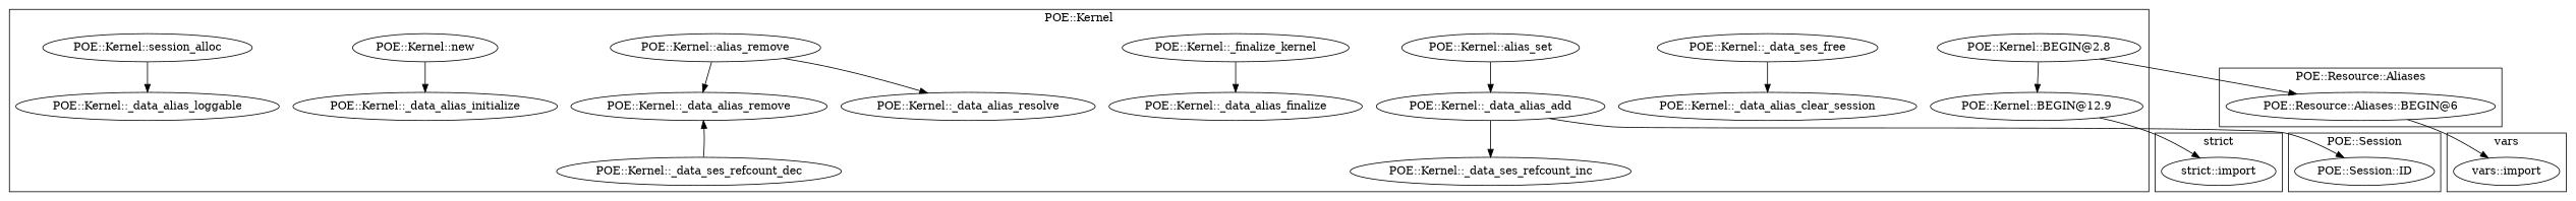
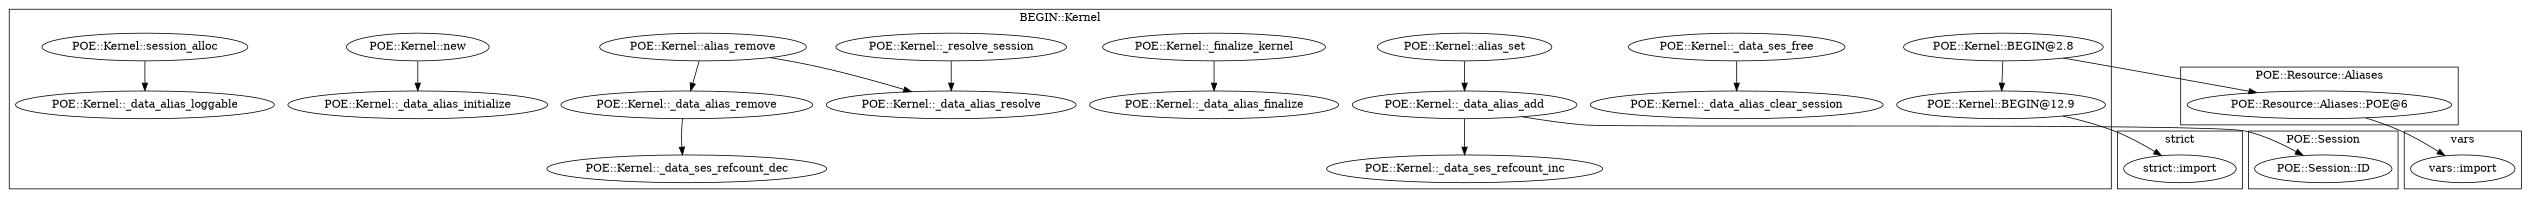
  digraph {
    "POE::Kernel::_data_ses_free"
    "POE::Kernel::_data_alias_remove"
    "POE::Kernel::_data_ses_refcount_dec"
    "POE::Kernel::BEGIN@12.9"
    "POE::Kernel::_data_alias_loggable"
    "POE::Kernel::_data_alias_clear_session"
    "POE::Kernel::alias_set"
    "POE::Kernel::_data_alias_resolve"
    "POE::Kernel::alias_remove"
    "POE::Kernel::_data_alias_initialize"
    "POE::Kernel::_data_alias_add"
    "POE::Kernel::_finalize_kernel"
    "POE::Kernel::_data_ses_refcount_inc"
+   "POE::Kernel::_resolve_session"
    "POE::Kernel::new"
    "POE::Kernel::_data_alias_finalize"
    "POE::Kernel::BEGIN@2.8"
    "POE::Kernel::session_alloc"
    "vars::import"
    "strict::import"
-   "POE::Resource::Aliases::BEGIN@6"
+   "POE::Resource::Aliases::BEGIN@6" [label="POE::Resource::Aliases::POE@6"]
    "POE::Session::ID"
    subgraph cluster_1 {
-     label="POE::Kernel"
+     label="BEGIN::Kernel"
      "POE::Kernel::_data_ses_free"
      "POE::Kernel::_data_alias_remove"
      "POE::Kernel::_data_ses_refcount_dec"
      "POE::Kernel::BEGIN@12.9"
      "POE::Kernel::_data_alias_loggable"
      "POE::Kernel::_data_alias_clear_session"
      "POE::Kernel::alias_set"
      "POE::Kernel::_data_alias_resolve"
      "POE::Kernel::alias_remove"
      "POE::Kernel::_data_alias_initialize"
      "POE::Kernel::_data_alias_add"
      "POE::Kernel::_finalize_kernel"
      "POE::Kernel::_data_ses_refcount_inc"
+     "POE::Kernel::_resolve_session"
      "POE::Kernel::new"
      "POE::Kernel::_data_alias_finalize"
      "POE::Kernel::BEGIN@2.8"
      "POE::Kernel::session_alloc"
    }
    subgraph cluster_2 {
      label=vars
      "vars::import"
    }
    subgraph cluster_3 {
      label="strict"
      "strict::import"
    }
    subgraph cluster_4 {
      label="POE::Resource::Aliases"
      "POE::Resource::Aliases::BEGIN@6"
    }
    subgraph cluster_5 {
      label="POE::Session"
      "POE::Session::ID"
    }
    "POE::Kernel::_data_ses_free" -> "POE::Kernel::_data_alias_clear_session"
-   "POE::Kernel::_data_ses_refcount_dec" -> "POE::Kernel::_data_alias_remove"
+   "POE::Kernel::_data_alias_remove" -> "POE::Kernel::_data_ses_refcount_dec"
    "POE::Kernel::BEGIN@12.9" -> "strict::import"
    "POE::Kernel::alias_set" -> "POE::Kernel::_data_alias_add"
    "POE::Kernel::alias_remove" -> "POE::Kernel::_data_alias_remove"
    "POE::Kernel::alias_remove" -> "POE::Kernel::_data_alias_resolve"
    "POE::Kernel::_data_alias_add" -> "POE::Kernel::_data_ses_refcount_inc"
    "POE::Kernel::_data_alias_add" -> "POE::Session::ID"
    "POE::Kernel::_finalize_kernel" -> "POE::Kernel::_data_alias_finalize"
+   "POE::Kernel::_resolve_session" -> "POE::Kernel::_data_alias_resolve"
    "POE::Kernel::new" -> "POE::Kernel::_data_alias_initialize"
    "POE::Kernel::BEGIN@2.8" -> "POE::Kernel::BEGIN@12.9"
    "POE::Kernel::BEGIN@2.8" -> "POE::Resource::Aliases::BEGIN@6"
    "POE::Kernel::session_alloc" -> "POE::Kernel::_data_alias_loggable"
    "POE::Resource::Aliases::BEGIN@6" -> "vars::import"
  }
